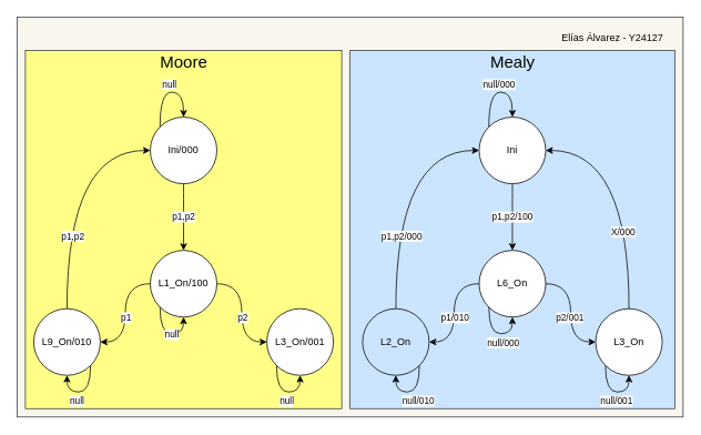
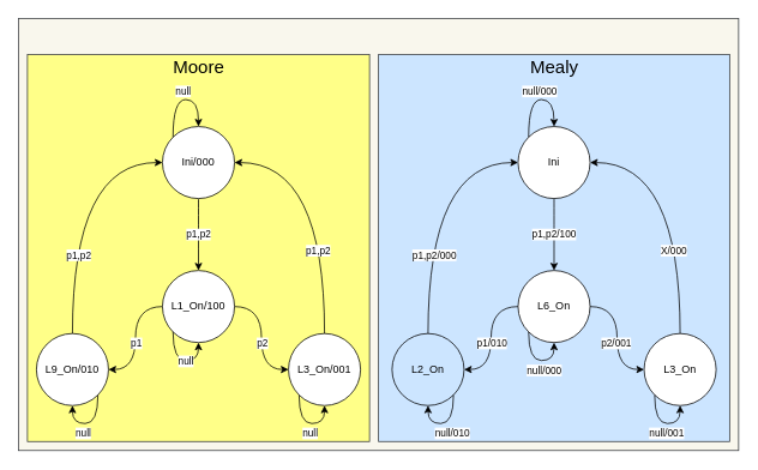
  <mxCell id="0" />
  <mxCell id="1" parent="0" />
  <mxCell id="2" value="" style="group" connectable="0" vertex="1" parent="1"><mxGeometry x="20" y="20" width="800" height="480" as="geometry" /></mxCell>
  <mxCell id="3" value="" style="whiteSpace=wrap;html=1;fillColor=#f9f7ed;strokeColor=#36393d;" vertex="1" parent="2"><mxGeometry width="800" height="480" as="geometry" /></mxCell>
  <mxCell id="4" value="" style="whiteSpace=wrap;html=1;fillColor=#cce5ff;strokeColor=#36393d;" vertex="1" parent="2"><mxGeometry x="400" y="40" width="390" height="430" as="geometry" /></mxCell>
  <mxCell id="5" value="" style="whiteSpace=wrap;html=1;fillColor=#ffff88;strokeColor=#36393d;" vertex="1" parent="2"><mxGeometry x="10" y="40" width="380" height="430" as="geometry" /></mxCell>
  <mxCell id="6" value="p1,p2" style="edgeStyle=orthogonalEdgeStyle;curved=1;rounded=0;orthogonalLoop=1;jettySize=auto;html=1;" edge="1" parent="2" source="7" target="12"><mxGeometry relative="1" as="geometry"><mxPoint as="offset" /></mxGeometry></mxCell>
  <mxCell id="7" value="Ini&lt;span style=&quot;background-color: initial;&quot;&gt;/000&lt;/span&gt;" style="ellipse;whiteSpace=wrap;html=1;aspect=fixed;" vertex="1" parent="2"><mxGeometry x="160" y="120" width="80" height="80" as="geometry" /></mxCell>
  <mxCell id="8" value="" style="edgeStyle=orthogonalEdgeStyle;curved=1;rounded=0;orthogonalLoop=1;jettySize=auto;html=1;" edge="1" parent="2" source="12" target="15"><mxGeometry relative="1" as="geometry" /></mxCell>
  <mxCell id="9" value="p1" style="edgeLabel;html=1;align=center;verticalAlign=middle;resizable=0;points=[];" connectable="0" vertex="1" parent="8"><mxGeometry x="0.187" y="2" relative="1" as="geometry"><mxPoint x="-2" y="-7" as="offset" /></mxGeometry></mxCell>
  <mxCell id="10" value="" style="edgeStyle=orthogonalEdgeStyle;curved=1;rounded=0;orthogonalLoop=1;jettySize=auto;html=1;" edge="1" parent="2" source="12" target="18"><mxGeometry relative="1" as="geometry" /></mxCell>
  <mxCell id="11" value="p2" style="edgeLabel;html=1;align=center;verticalAlign=middle;resizable=0;points=[];" connectable="0" vertex="1" parent="10"><mxGeometry x="-0.187" relative="1" as="geometry"><mxPoint y="17" as="offset" /></mxGeometry></mxCell>
  <mxCell id="12" value="L1_On/100" style="ellipse;whiteSpace=wrap;html=1;aspect=fixed;" vertex="1" parent="2"><mxGeometry x="160" y="280" width="80" height="80" as="geometry" /></mxCell>
  <mxCell id="13" style="edgeStyle=orthogonalEdgeStyle;curved=1;rounded=0;orthogonalLoop=1;jettySize=auto;html=1;exitX=0.5;exitY=0;exitDx=0;exitDy=0;entryX=0;entryY=0.5;entryDx=0;entryDy=0;" edge="1" parent="2" source="15" target="7"><mxGeometry relative="1" as="geometry" /></mxCell>
  <mxCell id="14" value="p1,p2" style="edgeLabel;html=1;align=center;verticalAlign=middle;resizable=0;points=[];" connectable="0" vertex="1" parent="13"><mxGeometry x="-0.393" y="-6" relative="1" as="geometry"><mxPoint as="offset" /></mxGeometry></mxCell>
  <mxCell id="15" value="L9_On/010" style="ellipse;whiteSpace=wrap;html=1;" vertex="1" parent="2"><mxGeometry x="20" y="350" width="80" height="80" as="geometry" /></mxCell>
+ <mxCell id="16" style="edgeStyle=orthogonalEdgeStyle;curved=1;rounded=0;orthogonalLoop=1;jettySize=auto;html=1;exitX=0.5;exitY=0;exitDx=0;exitDy=0;entryX=1;entryY=0.5;entryDx=0;entryDy=0;" edge="1" parent="2" source="18" target="7"><mxGeometry relative="1" as="geometry" /></mxCell>
+ <mxCell id="17" value="p1,p2" style="edgeLabel;html=1;align=center;verticalAlign=middle;resizable=0;points=[];" connectable="0" vertex="1" parent="16"><mxGeometry x="-0.362" y="8" relative="1" as="geometry"><mxPoint as="offset" /></mxGeometry></mxCell>
  <mxCell id="18" value="L3_On/001" style="ellipse;whiteSpace=wrap;html=1;" vertex="1" parent="2"><mxGeometry x="300" y="350" width="80" height="80" as="geometry" /></mxCell>
  <mxCell id="19" value="p1,p2/100" style="edgeStyle=orthogonalEdgeStyle;curved=1;rounded=0;orthogonalLoop=1;jettySize=auto;html=1;" edge="1" parent="2" source="20" target="25"><mxGeometry relative="1" as="geometry"><mxPoint as="offset" /></mxGeometry></mxCell>
  <mxCell id="20" value="Ini" style="ellipse;whiteSpace=wrap;html=1;aspect=fixed;" vertex="1" parent="2"><mxGeometry x="555" y="120" width="80" height="80" as="geometry" /></mxCell>
  <mxCell id="21" value="" style="edgeStyle=orthogonalEdgeStyle;curved=1;rounded=0;orthogonalLoop=1;jettySize=auto;html=1;" edge="1" parent="2" source="25" target="28"><mxGeometry relative="1" as="geometry" /></mxCell>
  <mxCell id="22" value="p1/010" style="edgeLabel;html=1;align=center;verticalAlign=middle;resizable=0;points=[];" connectable="0" vertex="1" parent="21"><mxGeometry x="0.187" y="2" relative="1" as="geometry"><mxPoint x="-2" y="-7" as="offset" /></mxGeometry></mxCell>
  <mxCell id="23" value="" style="edgeStyle=orthogonalEdgeStyle;curved=1;rounded=0;orthogonalLoop=1;jettySize=auto;html=1;" edge="1" parent="2" source="25" target="31"><mxGeometry relative="1" as="geometry" /></mxCell>
  <mxCell id="24" value="p2/001" style="edgeLabel;html=1;align=center;verticalAlign=middle;resizable=0;points=[];" connectable="0" vertex="1" parent="23"><mxGeometry x="0.004" y="-2" relative="1" as="geometry"><mxPoint y="5" as="offset" /></mxGeometry></mxCell>
  <mxCell id="25" value="L6_On" style="ellipse;whiteSpace=wrap;html=1;aspect=fixed;" vertex="1" parent="2"><mxGeometry x="555" y="280" width="80" height="80" as="geometry" /></mxCell>
  <mxCell id="26" style="edgeStyle=orthogonalEdgeStyle;curved=1;rounded=0;orthogonalLoop=1;jettySize=auto;html=1;exitX=0.5;exitY=0;exitDx=0;exitDy=0;entryX=0;entryY=0.5;entryDx=0;entryDy=0;" edge="1" parent="2" source="28" target="20"><mxGeometry relative="1" as="geometry" /></mxCell>
  <mxCell id="27" value="p1,p2/000" style="edgeLabel;html=1;align=center;verticalAlign=middle;resizable=0;points=[];" connectable="0" vertex="1" parent="26"><mxGeometry x="-0.393" y="-6" relative="1" as="geometry"><mxPoint as="offset" /></mxGeometry></mxCell>
  <mxCell id="28" value="L2_On" style="ellipse;whiteSpace=wrap;html=1;fillColor=#cce5ff;" vertex="1" parent="2"><mxGeometry x="415" y="350" width="80" height="80" as="geometry" /></mxCell>
  <mxCell id="29" style="edgeStyle=orthogonalEdgeStyle;curved=1;rounded=0;orthogonalLoop=1;jettySize=auto;html=1;exitX=0.5;exitY=0;exitDx=0;exitDy=0;entryX=1;entryY=0.5;entryDx=0;entryDy=0;" edge="1" parent="2" source="31" target="20"><mxGeometry relative="1" as="geometry" /></mxCell>
  <mxCell id="30" value="X/000" style="edgeLabel;html=1;align=center;verticalAlign=middle;resizable=0;points=[];" connectable="0" vertex="1" parent="29"><mxGeometry x="-0.362" y="8" relative="1" as="geometry"><mxPoint as="offset" /></mxGeometry></mxCell>
  <mxCell id="31" value="L3_On" style="ellipse;whiteSpace=wrap;html=1;" vertex="1" parent="2"><mxGeometry x="695" y="350" width="80" height="80" as="geometry" /></mxCell>
  <mxCell id="32" style="edgeStyle=orthogonalEdgeStyle;curved=1;rounded=0;orthogonalLoop=1;jettySize=auto;html=1;exitX=0;exitY=1;exitDx=0;exitDy=0;entryX=0.5;entryY=1;entryDx=0;entryDy=0;" edge="1" parent="2" source="12" target="12"><mxGeometry relative="1" as="geometry"><Array as="points"><mxPoint x="172" y="380" /><mxPoint x="200" y="380" /></Array></mxGeometry></mxCell>
  <mxCell id="33" value="null" style="edgeLabel;html=1;align=center;verticalAlign=middle;resizable=0;points=[];" connectable="0" vertex="1" parent="32"><mxGeometry x="0.148" y="-1" relative="1" as="geometry"><mxPoint y="-1" as="offset" /></mxGeometry></mxCell>
  <mxCell id="34" style="edgeStyle=orthogonalEdgeStyle;curved=1;rounded=0;orthogonalLoop=1;jettySize=auto;html=1;exitX=0;exitY=0;exitDx=0;exitDy=0;entryX=0.5;entryY=0;entryDx=0;entryDy=0;" edge="1" parent="2" source="7" target="7"><mxGeometry relative="1" as="geometry"><Array as="points"><mxPoint x="172" y="90" /><mxPoint x="200" y="90" /></Array></mxGeometry></mxCell>
  <mxCell id="35" value="null" style="edgeLabel;html=1;align=center;verticalAlign=middle;resizable=0;points=[];" connectable="0" vertex="1" parent="34"><mxGeometry x="0.054" y="-3" relative="1" as="geometry"><mxPoint y="-13" as="offset" /></mxGeometry></mxCell>
  <mxCell id="36" style="edgeStyle=orthogonalEdgeStyle;curved=1;rounded=0;orthogonalLoop=1;jettySize=auto;html=1;exitX=1;exitY=1;exitDx=0;exitDy=0;entryX=0.5;entryY=1;entryDx=0;entryDy=0;" edge="1" parent="2" source="15" target="15"><mxGeometry relative="1" as="geometry"><Array as="points"><mxPoint x="88" y="450" /><mxPoint x="60" y="450" /></Array></mxGeometry></mxCell>
  <mxCell id="37" value="null" style="edgeLabel;html=1;align=center;verticalAlign=middle;resizable=0;points=[];" connectable="0" vertex="1" parent="36"><mxGeometry x="0.217" y="2" relative="1" as="geometry"><mxPoint y="8" as="offset" /></mxGeometry></mxCell>
  <mxCell id="38" style="edgeStyle=orthogonalEdgeStyle;curved=1;rounded=0;orthogonalLoop=1;jettySize=auto;html=1;exitX=0;exitY=1;exitDx=0;exitDy=0;entryX=0.5;entryY=1;entryDx=0;entryDy=0;" edge="1" parent="2" source="18" target="18"><mxGeometry relative="1" as="geometry"><Array as="points"><mxPoint x="312" y="450" /><mxPoint x="340" y="450" /></Array></mxGeometry></mxCell>
  <mxCell id="39" value="null" style="edgeLabel;html=1;align=center;verticalAlign=middle;resizable=0;points=[];" connectable="0" vertex="1" parent="38"><mxGeometry x="0.098" relative="1" as="geometry"><mxPoint y="10" as="offset" /></mxGeometry></mxCell>
  <mxCell id="40" style="edgeStyle=orthogonalEdgeStyle;curved=1;rounded=0;orthogonalLoop=1;jettySize=auto;html=1;exitX=1;exitY=1;exitDx=0;exitDy=0;entryX=0.5;entryY=1;entryDx=0;entryDy=0;" edge="1" parent="2" source="28" target="28"><mxGeometry relative="1" as="geometry"><Array as="points"><mxPoint x="483" y="450" /><mxPoint x="455" y="450" /></Array></mxGeometry></mxCell>
  <mxCell id="41" value="null/010" style="edgeLabel;html=1;align=center;verticalAlign=middle;resizable=0;points=[];" connectable="0" vertex="1" parent="40"><mxGeometry x="0.036" y="-1" relative="1" as="geometry"><mxPoint x="7" y="11" as="offset" /></mxGeometry></mxCell>
  <mxCell id="42" style="edgeStyle=orthogonalEdgeStyle;curved=1;rounded=0;orthogonalLoop=1;jettySize=auto;html=1;exitX=0;exitY=1;exitDx=0;exitDy=0;entryX=0.5;entryY=1;entryDx=0;entryDy=0;" edge="1" parent="2" source="31" target="31"><mxGeometry relative="1" as="geometry"><Array as="points"><mxPoint x="707" y="450" /><mxPoint x="735" y="450" /></Array></mxGeometry></mxCell>
  <mxCell id="43" value="null/001" style="edgeLabel;html=1;align=center;verticalAlign=middle;resizable=0;points=[];" connectable="0" vertex="1" parent="42"><mxGeometry x="0.009" y="1" relative="1" as="geometry"><mxPoint x="5" y="11" as="offset" /></mxGeometry></mxCell>
  <mxCell id="44" style="edgeStyle=orthogonalEdgeStyle;curved=1;rounded=0;orthogonalLoop=1;jettySize=auto;html=1;exitX=0;exitY=1;exitDx=0;exitDy=0;entryX=0.5;entryY=1;entryDx=0;entryDy=0;" edge="1" parent="2" source="25" target="25"><mxGeometry relative="1" as="geometry"><Array as="points"><mxPoint x="567" y="380" /><mxPoint x="595" y="380" /></Array></mxGeometry></mxCell>
  <mxCell id="45" value="null/000" style="edgeLabel;html=1;align=center;verticalAlign=middle;resizable=0;points=[];" connectable="0" vertex="1" parent="44"><mxGeometry x="0.213" y="2" relative="1" as="geometry"><mxPoint y="12" as="offset" /></mxGeometry></mxCell>
  <mxCell id="46" style="edgeStyle=orthogonalEdgeStyle;curved=1;rounded=0;orthogonalLoop=1;jettySize=auto;html=1;exitX=0;exitY=0;exitDx=0;exitDy=0;entryX=0.5;entryY=0;entryDx=0;entryDy=0;" edge="1" parent="2" source="20" target="20"><mxGeometry relative="1" as="geometry"><Array as="points"><mxPoint x="567" y="90" /><mxPoint x="595" y="90" /></Array></mxGeometry></mxCell>
  <mxCell id="47" value="null/000" style="edgeLabel;html=1;align=center;verticalAlign=middle;resizable=0;points=[];" connectable="0" vertex="1" parent="46"><mxGeometry x="0.08" y="-3" relative="1" as="geometry"><mxPoint y="-13" as="offset" /></mxGeometry></mxCell>
  <mxCell id="48" value="&lt;font style=&quot;font-size: 20px;&quot;&gt;Moore&lt;/font&gt;" style="text;html=1;align=center;verticalAlign=middle;resizable=0;points=[];autosize=1;strokeColor=none;fillColor=none;strokeWidth=5;" vertex="1" parent="2"><mxGeometry x="160" y="33" width="80" height="40" as="geometry" /></mxCell>
  <mxCell id="49" value="&lt;font style=&quot;font-size: 20px;&quot;&gt;Mealy&lt;/font&gt;" style="text;html=1;align=center;verticalAlign=middle;resizable=0;points=[];autosize=1;strokeColor=none;fillColor=none;" vertex="1" parent="2"><mxGeometry x="555" y="33" width="80" height="40" as="geometry" /></mxCell>
- <mxCell id="50" value="Elías Álvarez - Y24127" style="text;html=1;align=center;verticalAlign=middle;resizable=0;points=[];autosize=1;strokeColor=none;fillColor=none;" vertex="1" parent="2"><mxGeometry x="640" y="10" width="150" height="30" as="geometry" /></mxCell>
